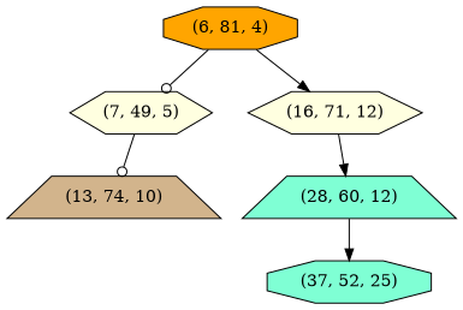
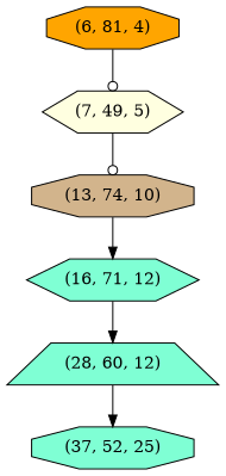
  digraph {
    node [fillcolor=lightyellow shape=octagon style=filled]
    edge [arrowhead=normal]
    "(6, 81, 4)" [fillcolor=orange]
    n2 [label="(7, 49, 5)" shape=hexagon]
-   "(13, 74, 10)" [fillcolor=tan shape=trapezium]
-   "(16, 71, 12)" [shape=hexagon]
+   "(13, 74, 10)" [fillcolor=tan]
+   "(16, 71, 12)" [fillcolor=aquamarine shape=hexagon]
    n5 [fillcolor=aquamarine label="(28, 60, 12)" shape=trapezium]
    "(37, 52, 25)" [fillcolor=aquamarine]
    "(6, 81, 4)" -> n2 [arrowhead=odot]
    n2 -> "(13, 74, 10)" [arrowhead=odot]
-   "(6, 81, 4)" -> "(16, 71, 12)"
+   "(13, 74, 10)" -> "(16, 71, 12)"
    "(16, 71, 12)" -> n5
    n5 -> "(37, 52, 25)"
  }
